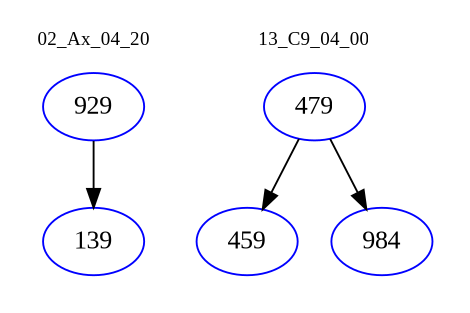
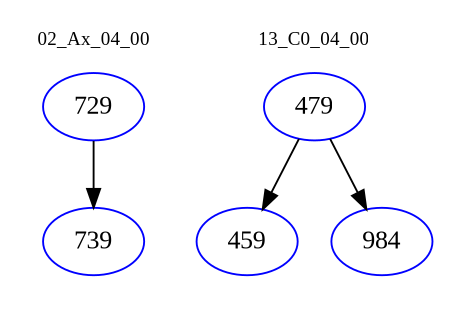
  digraph {
    fontname="Liberation Serif"
    node [color=blue fontname="Liberation Serif"]
    edge [color=black fontname="Liberation Serif"]
-   n1 [label=929]
-   n2 [label=139]
+   n1 [label=729]
+   n2 [label=739]
    n3 [label=479]
    n4 [label=459]
    n5 [label=984]
    subgraph cluster_1 {
      color=white
      fontsize=10
-     label="02_Ax_04_20"
+     label="02_Ax_04_00"
      n1
      n2
    }
    subgraph cluster_2 {
      color=white
      fontsize=10
-     label="13_C9_04_00"
+     label="13_C0_04_00"
      n3
      n4
      n5
    }
    n1 -> n2
    n3 -> n4
    n3 -> n5
  }
